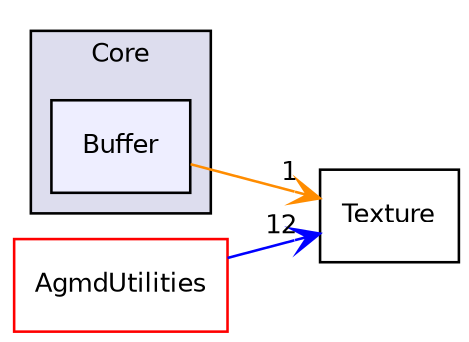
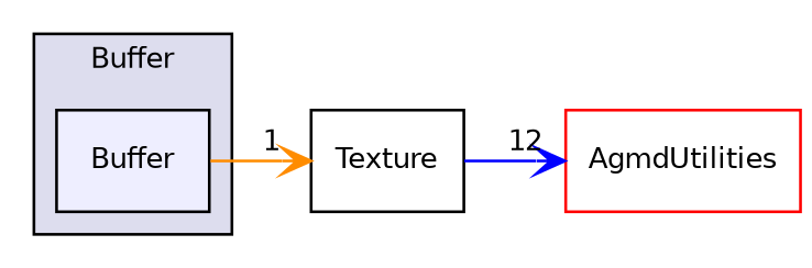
  digraph {
    compound=true
    rankdir=LR
    node [fontname=Helvetica fontsize=10 shape=box style=filled]
    edge [arrowhead=vee labeldistance=1.5 labelfontname=Helvetica labelfontsize=10]
    n1 [fillcolor="#eeeeff" label=Buffer pencolor=black]
    n2 [label=Texture style=""]
    n3 [color=red fillcolor=white label=AgmdUtilities]
    subgraph cluster_1 {
      bgcolor="#ddddee"
      fontname=Helvetica
      fontsize=10
-     label=Core
+     label=Buffer
      pencolor=black
      n1
    }
    n1 -> n2 [color=darkorange headlabel=1]
-   n3 -> n2 [color=blue headlabel=12]
+   n2 -> n3 [color=blue headlabel=12]
  }
